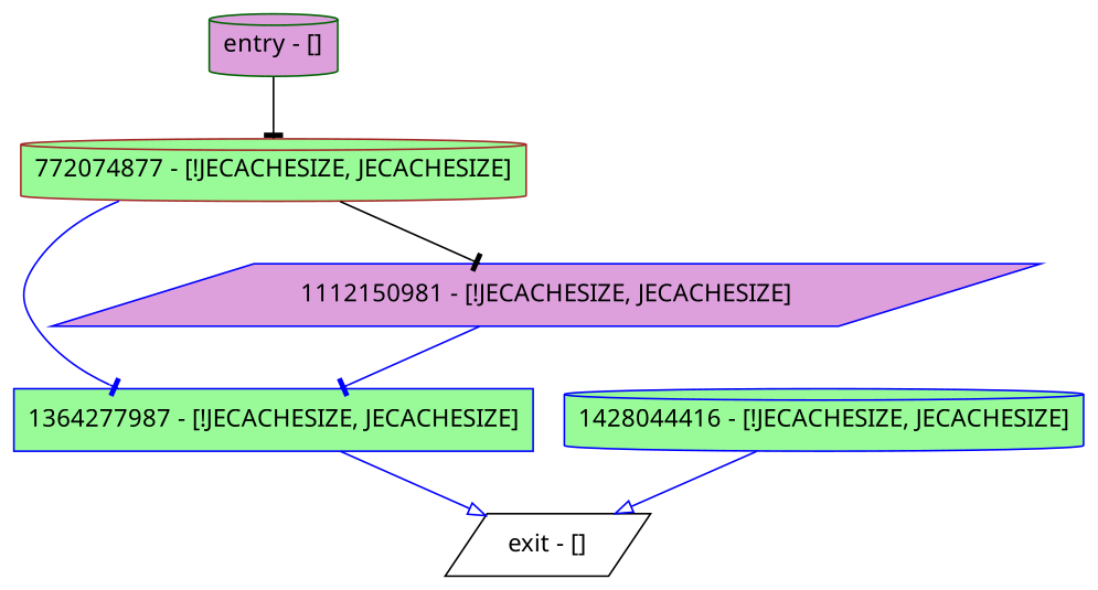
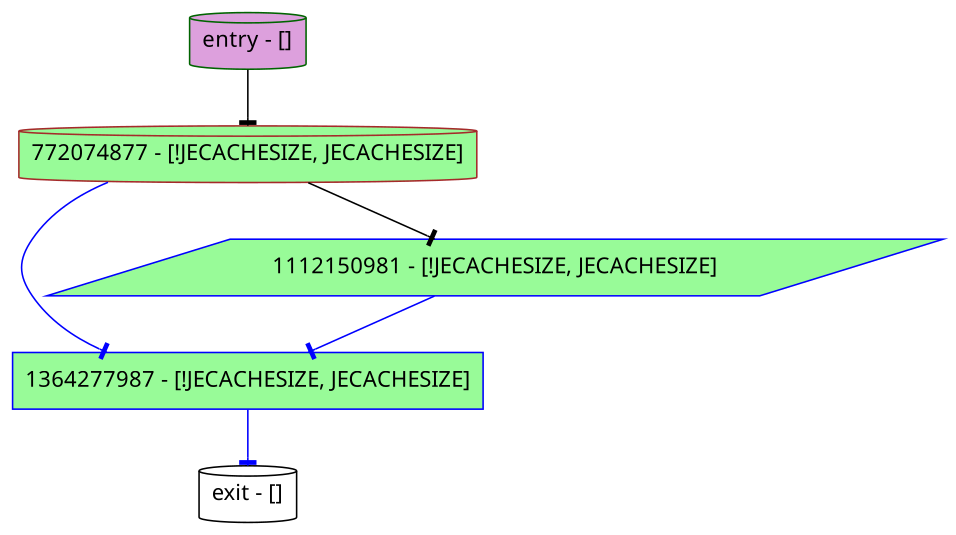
  digraph {
    fontname="Noto Sans"
    node [color=blue fillcolor=palegreen fontname="Noto Sans" shape=cylinder style=filled]
    edge [arrowhead=tee color=blue fontname="Noto Sans"]
    n1 [color=darkgreen fillcolor=plum label="entry - []"]
    n2 [color=brown label="772074877 - [!JECACHESIZE, JECACHESIZE]"]
    n3 [label="1364277987 - [!JECACHESIZE, JECACHESIZE]" shape=box]
-   n4 [fillcolor=plum label="1112150981 - [!JECACHESIZE, JECACHESIZE]" shape=parallelogram]
-   n5 [color=black fillcolor=white label="exit - []" shape=parallelogram]
-   n6 [label="1428044416 - [!JECACHESIZE, JECACHESIZE]"]
+   n4 [label="1112150981 - [!JECACHESIZE, JECACHESIZE]" shape=parallelogram]
+   n5 [color=black fillcolor=white label="exit - []"]
    n1 -> n2 [color=black]
    n2 -> n3
    n2 -> n4 [color=black]
-   n3 -> n5 [arrowhead=onormal]
+   n3 -> n5
    n4 -> n3
-   n6 -> n5 [arrowhead=onormal]
  }
